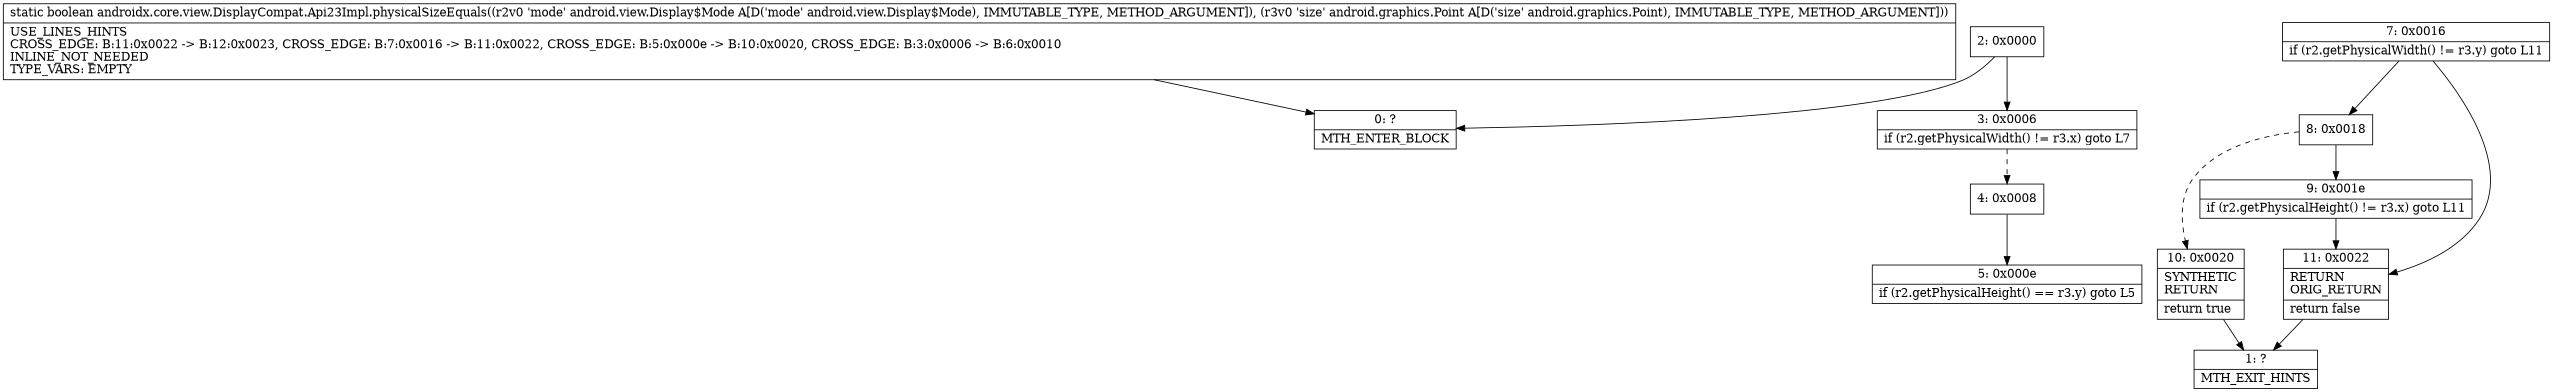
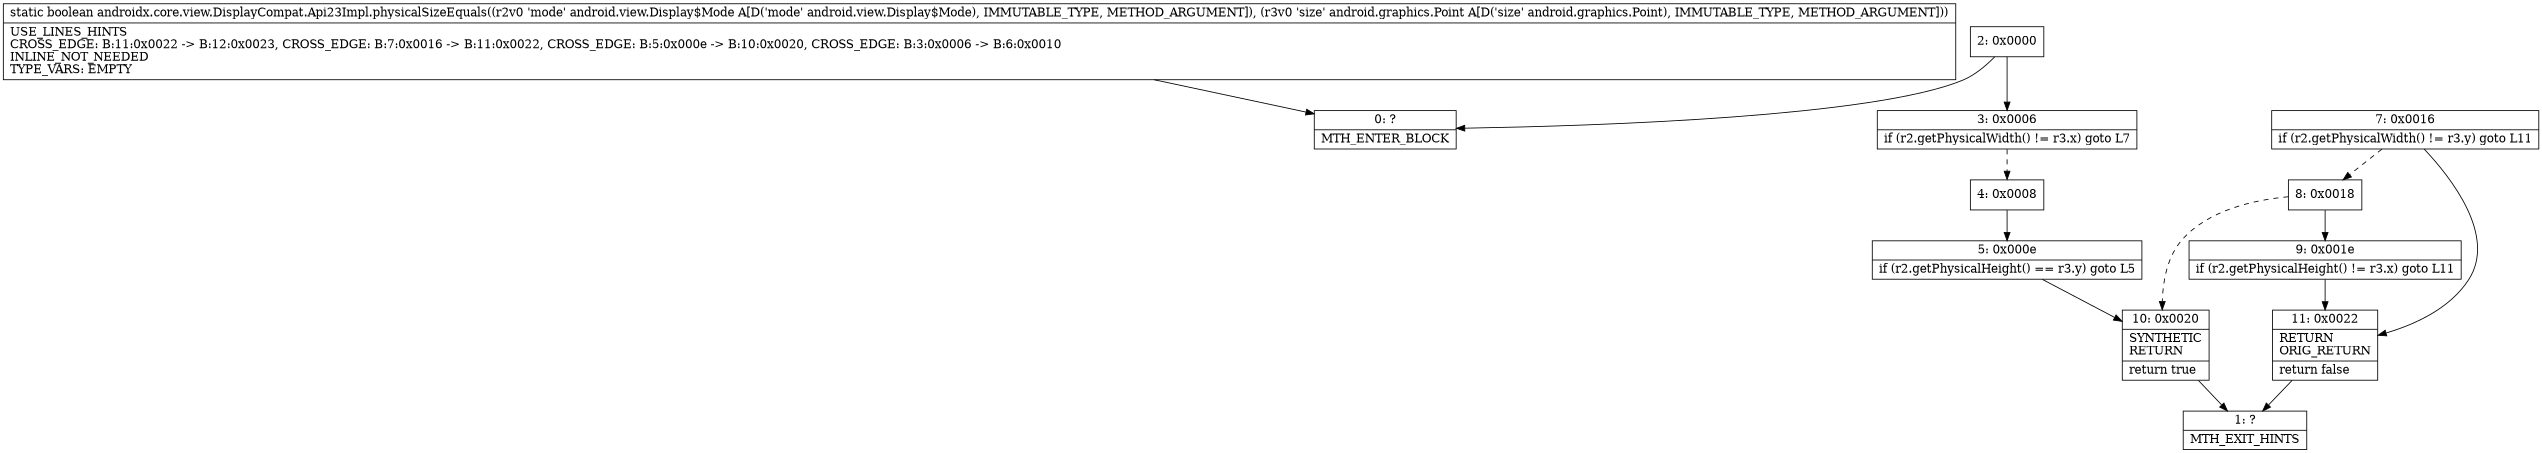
  digraph {
    node [shape=record]
    n1 [label="{0\:\ ?|MTH_ENTER_BLOCK\l}"]
    n2 [label="{2\:\ 0x0000}"]
    n3 [label="{3\:\ 0x0006|if (r2.getPhysicalWidth() != r3.x) goto L7\l}"]
    n4 [label="{4\:\ 0x0008}"]
    n5 [label="{5\:\ 0x000e|if (r2.getPhysicalHeight() == r3.y) goto L5\l}"]
    n6 [label="{10\:\ 0x0020|SYNTHETIC\lRETURN\l|return true\l}"]
    n7 [label="{1\:\ ?|MTH_EXIT_HINTS\l}"]
    n8 [label="{7\:\ 0x0016|if (r2.getPhysicalWidth() != r3.y) goto L11\l}"]
    n9 [label="{8\:\ 0x0018}"]
    n10 [label="{11\:\ 0x0022|RETURN\lORIG_RETURN\l|return false\l}"]
    n11 [label="{9\:\ 0x001e|if (r2.getPhysicalHeight() != r3.x) goto L11\l}"]
    n12 [label="{static boolean androidx.core.view.DisplayCompat.Api23Impl.physicalSizeEquals((r2v0 'mode' android.view.Display$Mode A[D('mode' android.view.Display$Mode), IMMUTABLE_TYPE, METHOD_ARGUMENT]), (r3v0 'size' android.graphics.Point A[D('size' android.graphics.Point), IMMUTABLE_TYPE, METHOD_ARGUMENT]))  | USE_LINES_HINTS\lCROSS_EDGE: B:11:0x0022 \-\> B:12:0x0023, CROSS_EDGE: B:7:0x0016 \-\> B:11:0x0022, CROSS_EDGE: B:5:0x000e \-\> B:10:0x0020, CROSS_EDGE: B:3:0x0006 \-\> B:6:0x0010\lINLINE_NOT_NEEDED\lTYPE_VARS: EMPTY\l}"]
    n2 -> n1
    n2 -> n3
    n3 -> n4 [style=dashed]
    n4 -> n5
+   n5 -> n6
    n6 -> n7
-   n8 -> n9 [style=solid]
+   n8 -> n9 [style=dashed]
    n8 -> n10
    n9 -> n6 [style=dashed]
    n9 -> n11
    n10 -> n7
    n11 -> n10
    n12 -> n1
  }
